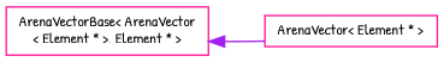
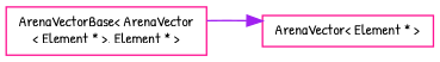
  digraph {
    rankdir=LR
    fontname="Patrick Hand"
    node [color=deeppink fillcolor=white fontname="Patrick Hand" fontsize=10 shape=record style=filled]
    n1 [height=0.2 label="ArenaVectorBase\< ArenaVector\l\< Element * \>, Element * \>" width=0.4]
    n2 [height=0.2 label="ArenaVector\< Element * \>" width=0.4]
-   n1 -> n2 [color=purple dir=back fontname="Patrick Hand" fontsize=10 labelfontname=Helvetica labelfontsize=10 style=solid]
+   n2 -> n1 [color=purple dir=back fontname="Patrick Hand" fontsize=10 labelfontname=Helvetica labelfontsize=10 style=solid]
  }
